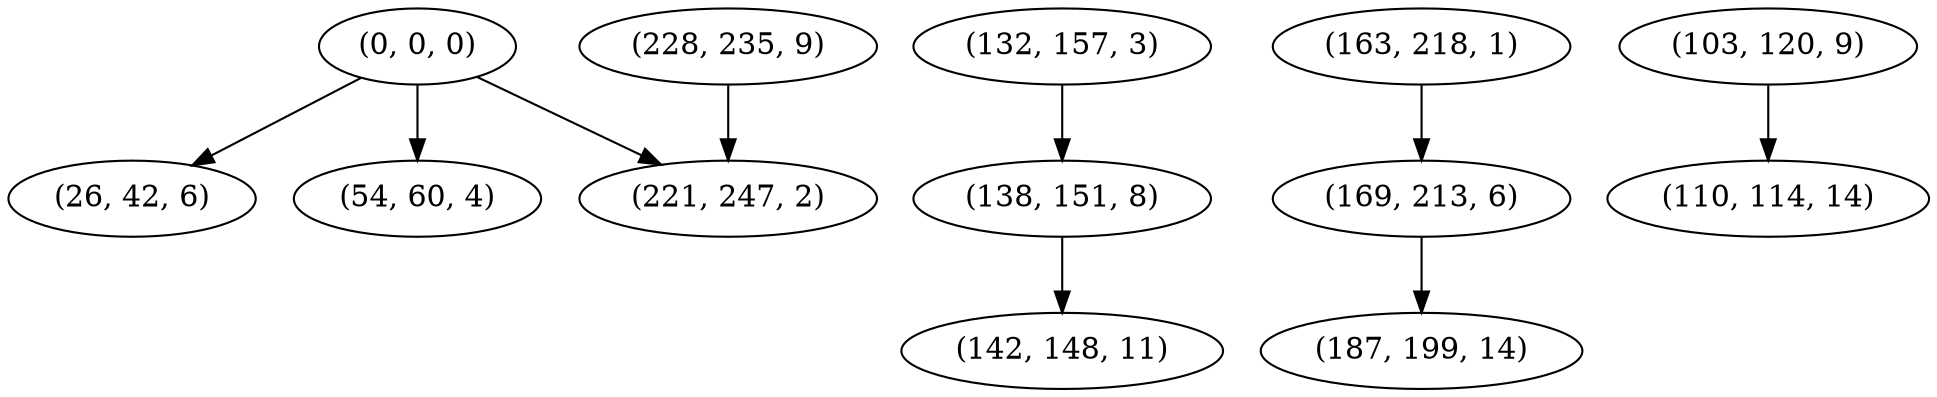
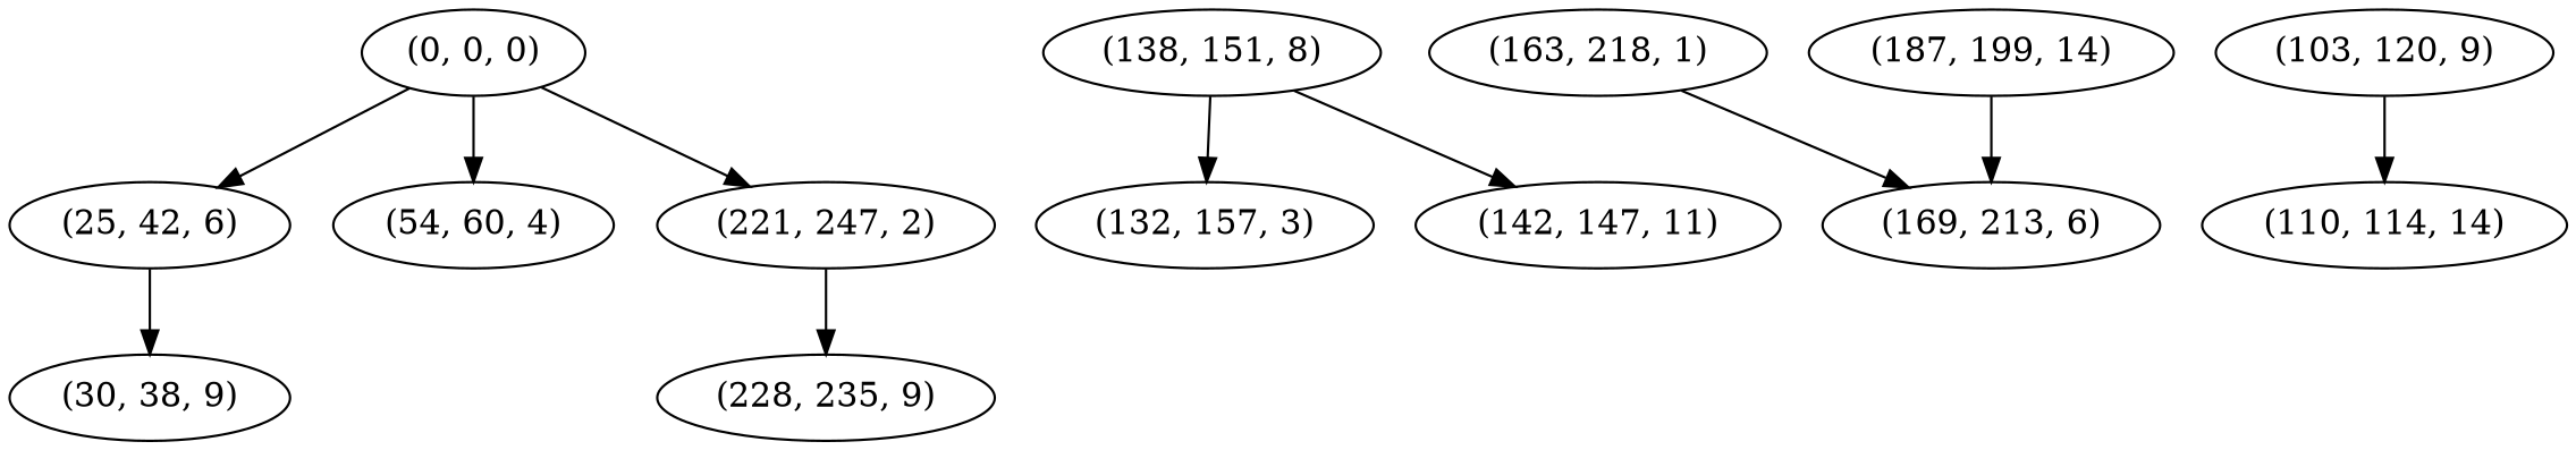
  digraph {
    "(0, 0, 0)"
-   "(25, 42, 6)" [label="(26, 42, 6)"]
+   "(25, 42, 6)"
    "(54, 60, 4)"
    "(221, 247, 2)"
+   "(30, 38, 9)"
    "(132, 157, 3)"
    "(138, 151, 8)"
    "(163, 218, 1)"
    "(169, 213, 6)"
    "(228, 235, 9)"
    "(103, 120, 9)"
    "(110, 114, 14)"
-   "(142, 148, 11)"
+   "(142, 148, 11)" [label="(142, 147, 11)"]
    "(187, 199, 14)"
    "(0, 0, 0)" -> "(25, 42, 6)"
    "(0, 0, 0)" -> "(54, 60, 4)"
    "(0, 0, 0)" -> "(221, 247, 2)"
-   "(228, 235, 9)" -> "(221, 247, 2)"
-   "(132, 157, 3)" -> "(138, 151, 8)"
+   "(25, 42, 6)" -> "(30, 38, 9)"
+   "(221, 247, 2)" -> "(228, 235, 9)"
+   "(138, 151, 8)" -> "(132, 157, 3)"
    "(138, 151, 8)" -> "(142, 148, 11)"
    "(163, 218, 1)" -> "(169, 213, 6)"
-   "(169, 213, 6)" -> "(187, 199, 14)"
+   "(187, 199, 14)" -> "(169, 213, 6)"
    "(103, 120, 9)" -> "(110, 114, 14)"
  }
